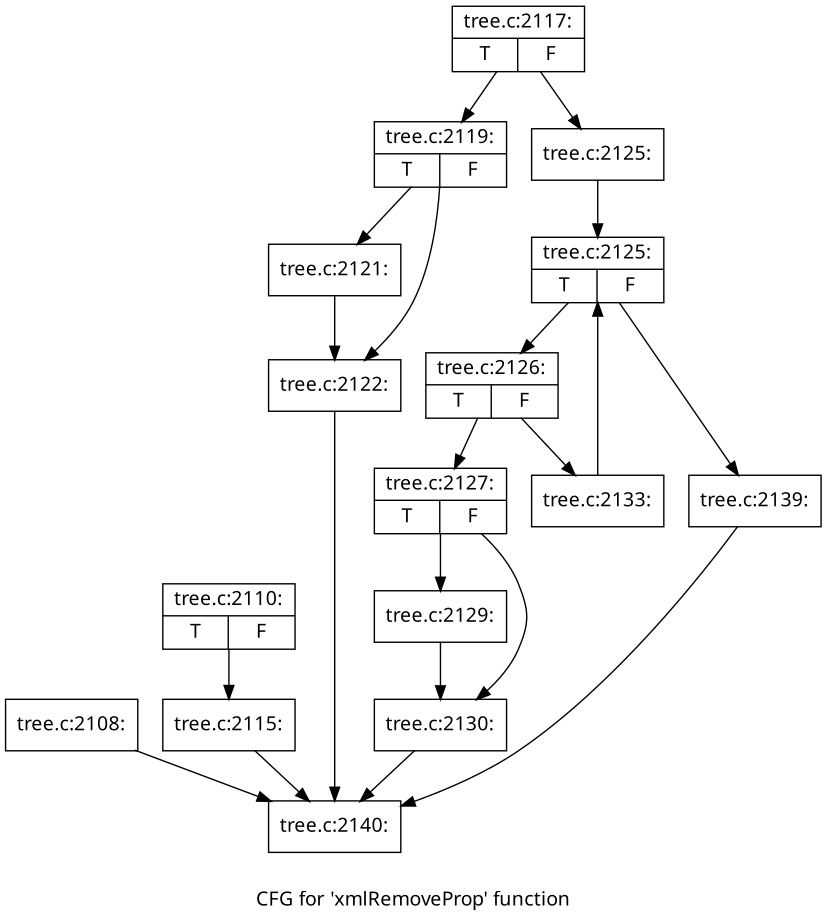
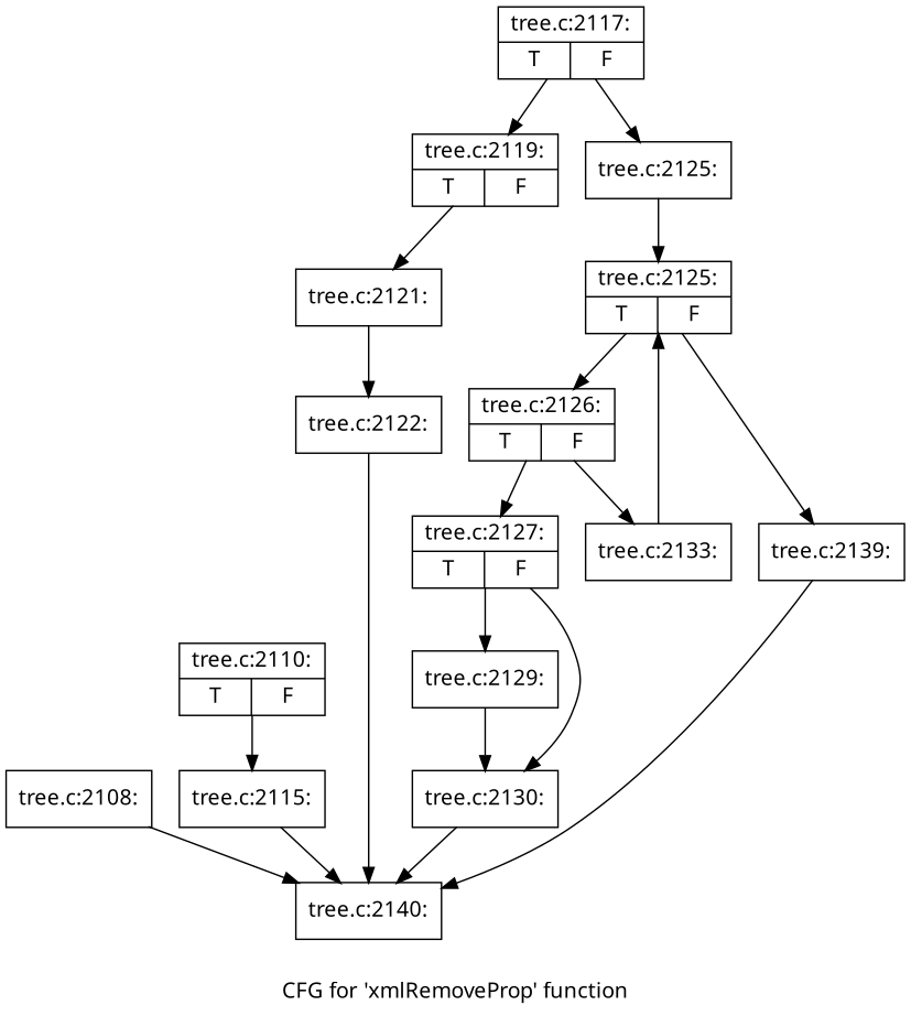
  digraph {
    fontname="Noto Sans"
    label="CFG for 'xmlRemoveProp' function"
    node [fontname="Noto Sans" shape=record]
    edge [fontname="Noto Sans"]
    n1 [label="{tree.c:2108:}"]
    n2 [label="{tree.c:2140:}"]
    n3 [label="{tree.c:2110:|{<s0>T|<s1>F}}"]
    n4 [label="{tree.c:2115:}"]
    n5 [label="{tree.c:2117:|{<s0>T|<s1>F}}"]
    n6 [label="{tree.c:2119:|{<s0>T|<s1>F}}"]
    n7 [label="{tree.c:2125:}"]
    n8 [label="{tree.c:2121:}"]
    n9 [label="{tree.c:2122:}"]
    n10 [label="{tree.c:2125:|{<s0>T|<s1>F}}"]
    n11 [label="{tree.c:2126:|{<s0>T|<s1>F}}"]
    n12 [label="{tree.c:2139:}"]
    n13 [label="{tree.c:2127:|{<s0>T|<s1>F}}"]
    n14 [label="{tree.c:2133:}"]
    n15 [label="{tree.c:2129:}"]
    n16 [label="{tree.c:2130:}"]
    n1 -> n2
    n3 -> n4
    n4 -> n2
    n5 -> n6
    n5 -> n7
    n6 -> n8
-   n6 -> n9
    n7 -> n10
    n8 -> n9
    n9 -> n2
    n10 -> n11
    n10 -> n12
    n11 -> n13
    n11 -> n14
    n12 -> n2
    n13 -> n15
    n13 -> n16
    n14 -> n10
    n15 -> n16
    n16 -> n2
  }
